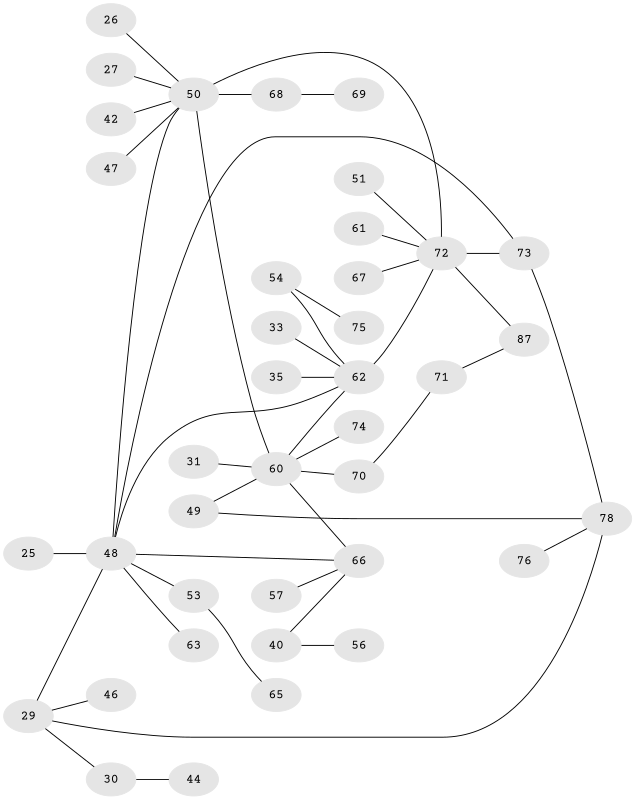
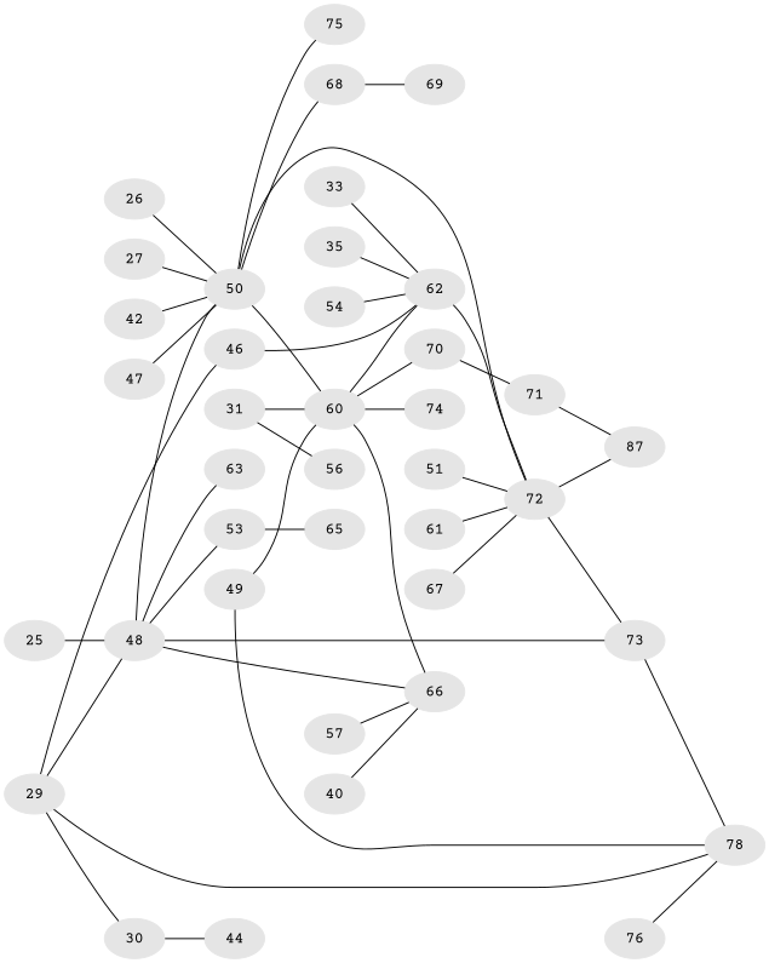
  graph {
    fontname="Courier Prime"
    rankdir=LR
    node [color=gray90 fontname="Courier Prime" style=filled]
    edge [fontname="Courier Prime"]
    48 [super="+45+20"]
    50 [super="+4+5+41"]
    62 [super="+16+24"]
    66 [super="+58+43+59+64"]
    53
    63
    73 [super="+3"]
    25
    60 [super="+38+55"]
    68
    72 [super="+17+37"]
    75
    26
    27
    29
    30
    46
    78 [super="+39"]
    44
    31
    56
    70
    74
    33
    35
    40
    42
    47
    65
    49
    69
    n32 [label=87]
    51
    54
    57
    71
    61
    67
    76
    48 -- 50 [weight=3]
-   48 -- 62
+   46 -- 62
    48 -- 66 [weight=4]
    48 -- 53
    48 -- 63
    48 -- 73 [weight=2]
    50 -- 60
    50 -- 68
    50 -- 72
-   54 -- 75
+   50 -- 75
    62 -- 72
    53 -- 65
    73 -- 78 [weight=2]
    25 -- 48
    60 -- 62
    60 -- 66 [weight=2]
    60 -- 70
    60 -- 74
    68 -- 69
    72 -- 73 [weight=2]
    72 -- n32
    26 -- 50
    27 -- 50
    29 -- 48
    29 -- 30
    29 -- 46
    29 -- 78
    30 -- 44
    31 -- 60
-   40 -- 56
+   31 -- 56
    70 -- 71
    33 -- 62
    35 -- 62
    40 -- 66
    42 -- 50
    47 -- 50
    49 -- 60
    49 -- 78
    51 -- 72
    54 -- 62
    57 -- 66
    71 -- n32
    61 -- 72
    67 -- 72
    76 -- 78
  }
